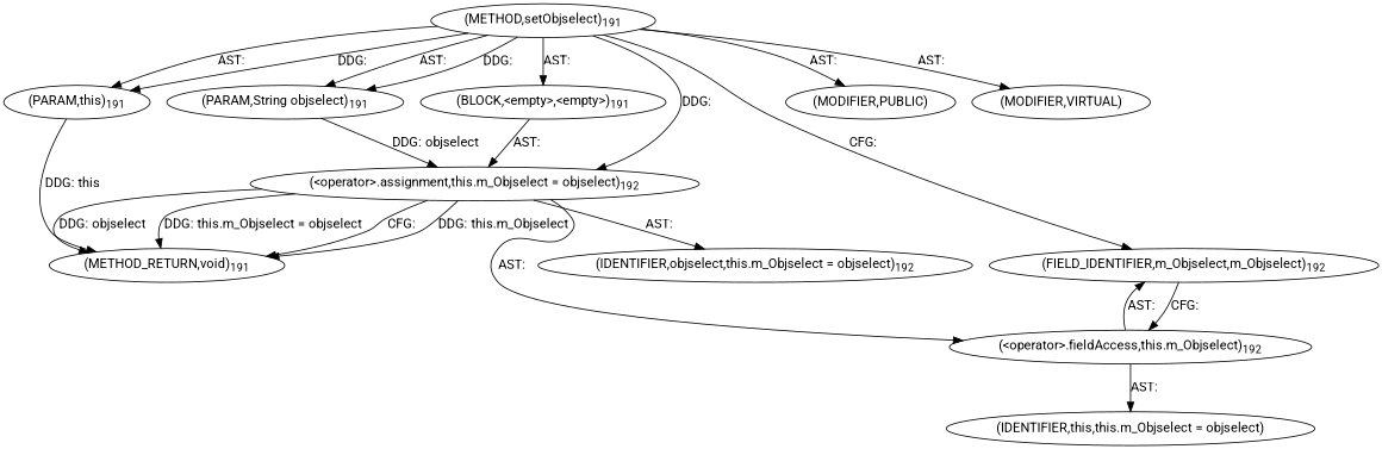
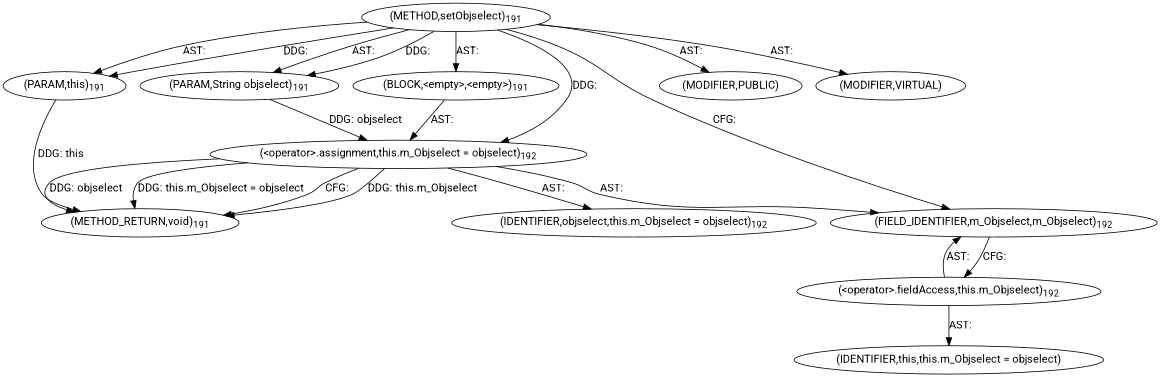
  digraph {
    fontname=Roboto
    node [fontname=Roboto]
    edge [fontname=Roboto]
    n1 [label=<(METHOD,setObjselect)<SUB>191</SUB>>]
    n2 [label=<(PARAM,this)<SUB>191</SUB>>]
    n3 [label=<(PARAM,String objselect)<SUB>191</SUB>>]
    n4 [label=<(BLOCK,&lt;empty&gt;,&lt;empty&gt;)<SUB>191</SUB>>]
    n5 [label=<(&lt;operator&gt;.assignment,this.m_Objselect = objselect)<SUB>192</SUB>>]
    n6 [label=<(FIELD_IDENTIFIER,m_Objselect,m_Objselect)<SUB>192</SUB>>]
    n7 [label=<(MODIFIER,PUBLIC)>]
    n8 [label=<(MODIFIER,VIRTUAL)>]
    n9 [label=<(METHOD_RETURN,void)<SUB>191</SUB>>]
    n10 [label=<(&lt;operator&gt;.fieldAccess,this.m_Objselect)<SUB>192</SUB>>]
    n11 [label=<(IDENTIFIER,objselect,this.m_Objselect = objselect)<SUB>192</SUB>>]
    n12 [label=<(IDENTIFIER,this,this.m_Objselect = objselect)>]
    n1 -> n2 [label="AST: "]
    n1 -> n2 [label="DDG: "]
    n1 -> n3 [label="AST: "]
    n1 -> n3 [label="DDG: "]
    n1 -> n4 [label="AST: "]
    n1 -> n5 [label="DDG: "]
    n1 -> n6 [label="CFG: "]
    n1 -> n7 [label="AST: "]
    n1 -> n8 [label="AST: "]
    n2 -> n9 [label="DDG: this"]
    n3 -> n5 [label="DDG: objselect"]
    n4 -> n5 [label="AST: "]
    n5 -> n9 [label="CFG: "]
    n5 -> n9 [label="DDG: this.m_Objselect"]
    n5 -> n9 [label="DDG: objselect"]
    n5 -> n9 [label="DDG: this.m_Objselect = objselect"]
-   n5 -> n10 [label="AST: "]
+   n5 -> n6 [label="AST: "]
    n5 -> n11 [label="AST: "]
    n6 -> n10 [label="CFG: "]
    n10 -> n6 [label="AST: "]
    n10 -> n12 [label="AST: "]
  }
